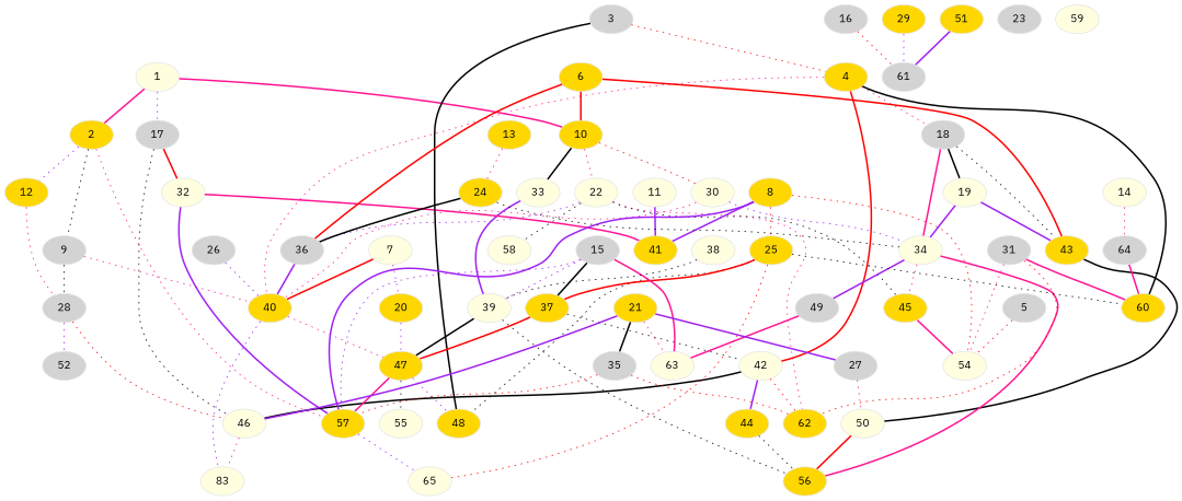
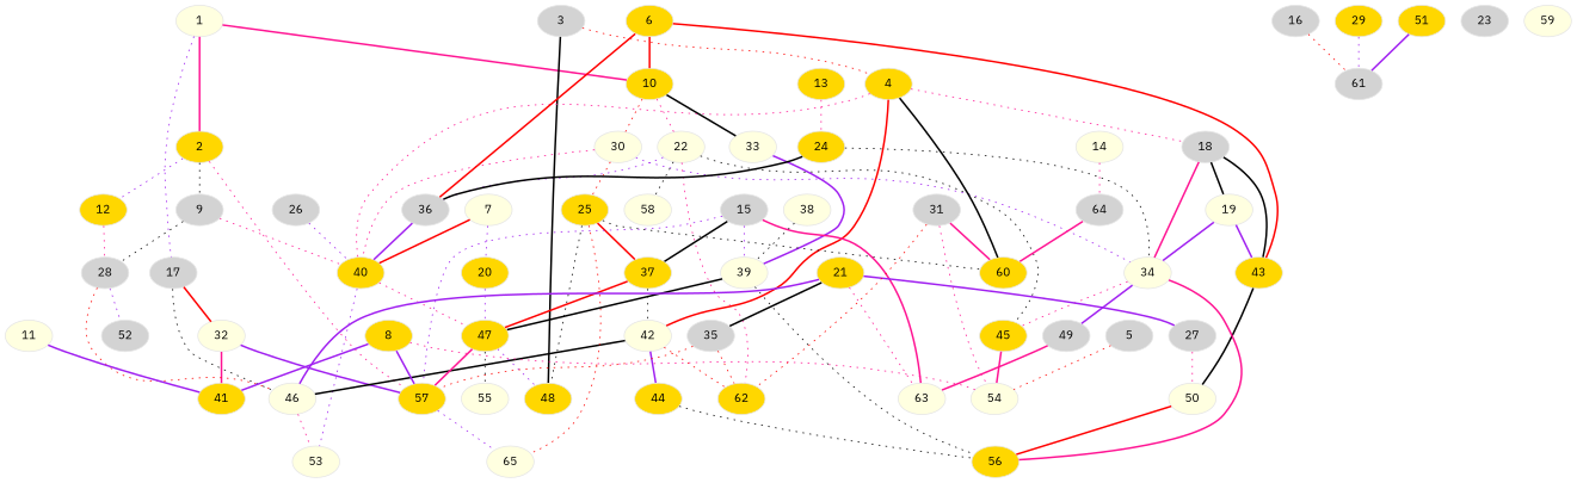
  graph {
    fontname="IBM Plex Sans"
    node [color=gray90 fillcolor=gold fontname="IBM Plex Sans" style=filled]
    edge [color=deeppink fontname="IBM Plex Sans" style=dotted]
    2
    1 [fillcolor=lightyellow]
    10
    17 [fillcolor=lightgrey]
    9 [fillcolor=lightgrey]
    12
    57
    22 [fillcolor=lightyellow]
    30 [fillcolor=lightyellow]
    33 [fillcolor=lightyellow]
    32 [fillcolor=lightyellow]
    46 [fillcolor=lightyellow]
    40
    28 [fillcolor=lightgrey]
    65 [fillcolor=lightyellow]
    3 [fillcolor=lightgrey]
    4
    48
    18 [fillcolor=lightgrey]
    42 [fillcolor=lightyellow]
    60
    43
    19 [fillcolor=lightyellow]
    34 [fillcolor=lightyellow]
    47
-   53 [fillcolor=lightyellow label=83]
+   53 [fillcolor=lightyellow]
    62
    44
    5 [fillcolor=lightgrey]
    54 [fillcolor=lightyellow]
    6
    36 [fillcolor=lightgrey]
    50 [fillcolor=lightyellow]
    7 [fillcolor=lightyellow]
    20
    8
    25
    41
    37
    52 [fillcolor=lightgrey]
    45
    58 [fillcolor=lightyellow]
    39 [fillcolor=lightyellow]
    11 [fillcolor=lightyellow]
    13
    24
    64 [fillcolor=lightgrey]
    14 [fillcolor=lightyellow]
    15 [fillcolor=lightgrey]
    63 [fillcolor=lightyellow]
    56
    16 [fillcolor=lightgrey]
    61 [fillcolor=lightgrey]
    49 [fillcolor=lightgrey]
    55 [fillcolor=lightyellow]
    21
    27 [fillcolor=lightgrey]
    35 [fillcolor=lightgrey]
    23 [fillcolor=lightgrey]
    26 [fillcolor=lightgrey]
    29
    31 [fillcolor=lightgrey]
    38 [fillcolor=lightyellow]
    51
    59 [fillcolor=lightyellow]
    2 -- 9 [color=black]
    2 -- 12 [color=purple]
    2 -- 57
    1 -- 2 [style=bold]
    1 -- 10 [style=bold]
    1 -- 17 [color=purple]
    10 -- 22
    10 -- 30 [color=red]
    10 -- 33 [color=black style=bold]
    17 -- 32 [color=red style=bold]
    17 -- 46 [color=black]
    9 -- 40
    9 -- 28 [color=black]
    12 -- 28
    57 -- 65 [color=purple]
    22 -- 62
    22 -- 36 [color=purple]
    22 -- 45 [color=black]
    22 -- 58 [color=black]
    30 -- 40
    30 -- 34 [color=purple]
    33 -- 39 [color=purple style=bold]
    32 -- 57 [color=purple style=bold]
    32 -- 41 [style=bold]
    46 -- 53
    40 -- 47
    40 -- 53 [color=purple]
    28 -- 46 [color=red]
    28 -- 52 [color=purple]
    3 -- 4 [color=red]
    3 -- 48 [color=black style=bold]
    4 -- 40
    4 -- 18
    4 -- 42 [color=red style=bold]
    4 -- 60 [color=black style=bold]
-   18 -- 43 [color=black]
+   18 -- 43 [color=black style=bold]
    18 -- 19 [color=black style=bold]
    18 -- 34 [style=bold]
    42 -- 46 [color=black style=bold]
    42 -- 62 [color=red]
    42 -- 44 [color=purple style=bold]
    43 -- 50 [color=black style=bold]
    19 -- 43 [color=purple style=bold]
    19 -- 34 [color=purple style=bold]
    34 -- 45
    34 -- 56 [style=bold]
    34 -- 49 [color=purple style=bold]
    47 -- 57 [style=bold]
    47 -- 48 [color=purple]
    47 -- 55 [color=black]
    44 -- 56 [color=black]
    5 -- 54 [color=red]
    6 -- 10 [color=red style=bold]
    6 -- 43 [color=red style=bold]
    6 -- 36 [color=red style=bold]
    36 -- 40 [color=purple style=bold]
    50 -- 56 [color=red style=bold]
    7 -- 40 [color=red style=bold]
    7 -- 20 [color=purple]
    20 -- 47 [color=purple]
    8 -- 57 [color=purple style=bold]
-   8 -- 54 [color=red]
-   8 -- 25 [color=red]
+   8 -- 54
+   30 -- 25 [color=red]
    8 -- 41 [color=purple style=bold]
    25 -- 65 [color=red]
    25 -- 48 [color=black]
    25 -- 60 [color=black]
    25 -- 37 [color=red style=bold]
    37 -- 42 [color=black]
    37 -- 47 [color=red style=bold]
    45 -- 54 [style=bold]
    39 -- 47 [color=black style=bold]
    39 -- 56 [color=black]
    11 -- 41 [color=purple style=bold]
    13 -- 24
    24 -- 34 [color=black]
    24 -- 36 [color=black style=bold]
    64 -- 60 [style=bold]
    14 -- 64
    15 -- 57 [color=purple]
    15 -- 37 [color=black style=bold]
    15 -- 39 [color=purple]
    15 -- 63 [style=bold]
    16 -- 61 [color=red]
    49 -- 63 [style=bold]
    21 -- 46 [color=purple style=bold]
    21 -- 63
    21 -- 27 [color=purple style=bold]
    21 -- 35 [color=black style=bold]
    27 -- 50
    35 -- 57 [color=red]
    35 -- 62 [color=red]
    26 -- 40 [color=purple]
    29 -- 61 [color=purple]
    31 -- 60 [style=bold]
    31 -- 62 [color=red]
    31 -- 54
    38 -- 39 [color=black]
    51 -- 61 [color=purple style=bold]
  }
